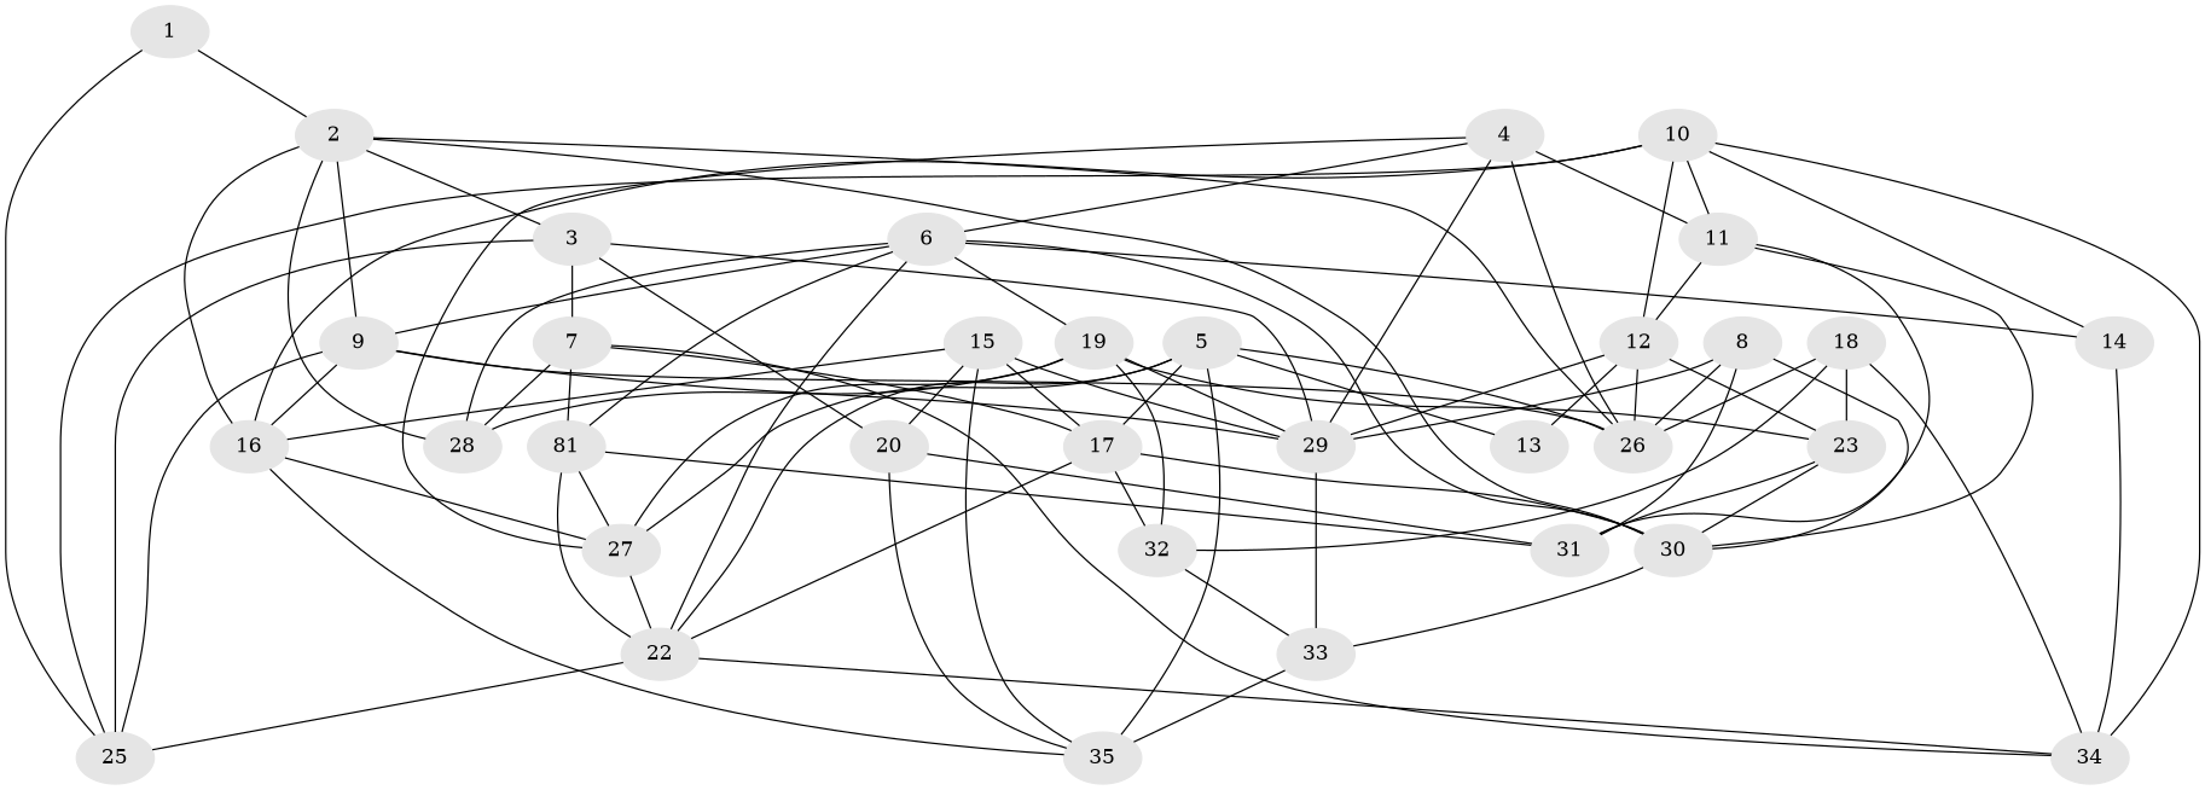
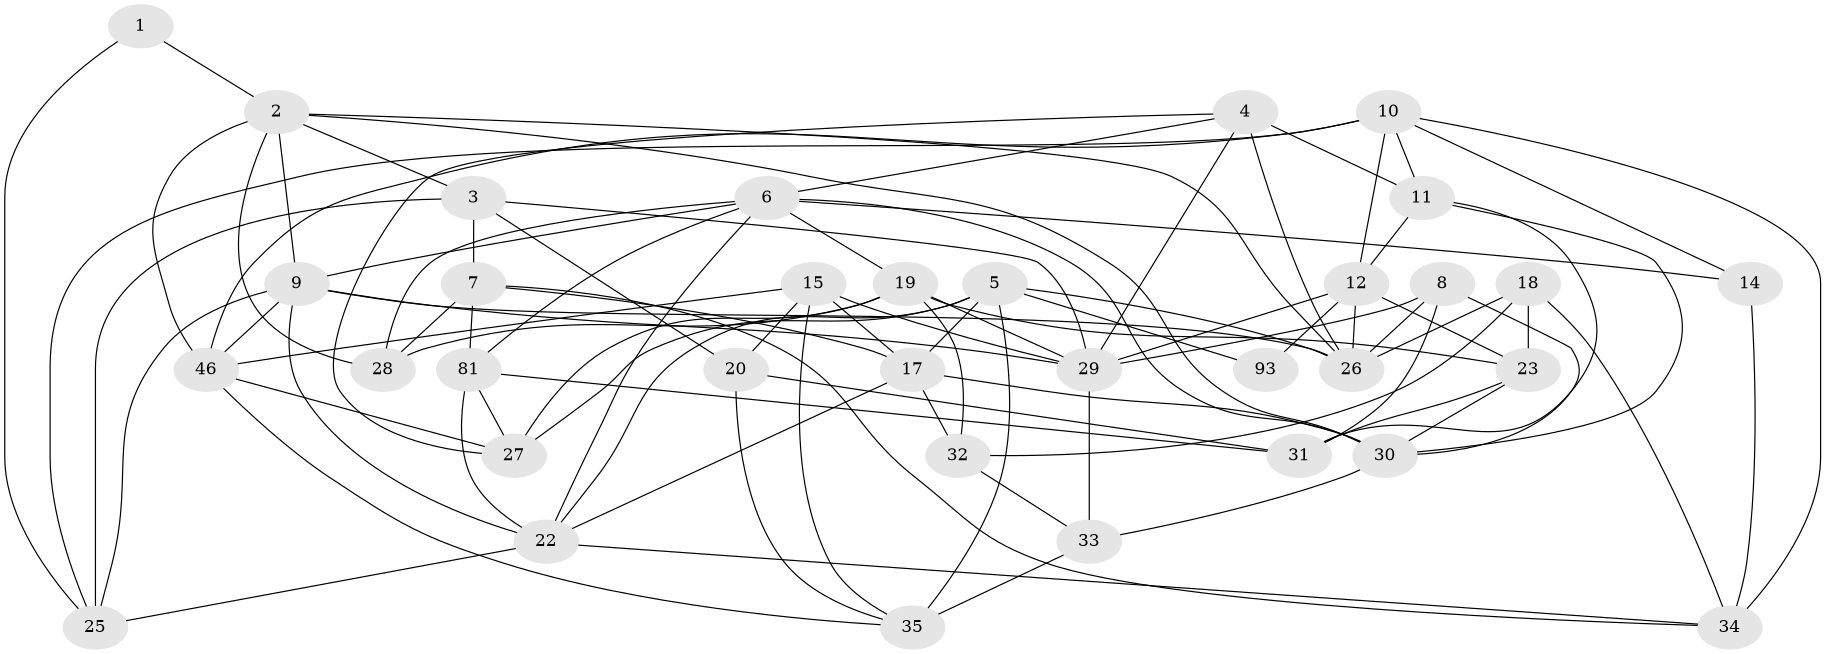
  graph {
    node [color=gray90 style=filled]
    edge [weight=1.0]
    1
    2
    25
    3
    9
-   16
+   16 [label=46]
    28
    30
    26
    7
    17
    n12 [label=81]
    34
    20
    29
    22
    27
    35
    18
    23
    32
    33
    31
    4
    6
    11
    14
    19
    12
    5
-   13
+   13 [label=93]
    8
    10
    15
    1 -- 2
    1 -- 25
    2 -- 3
    2 -- 9
    2 -- 16
    2 -- 28
    2 -- 30
    2 -- 26
    3 -- 25
    3 -- 7
    3 -- 20
    3 -- 29
    9 -- 25
    9 -- 16
    9 -- 26
    9 -- 29 [weight=2.0]
-   27 -- 22
+   9 -- 22
    16 -- 27 [weight=2.0]
    16 -- 35
    30 -- 33
    7 -- 28
    7 -- 17
    7 -- n12
    7 -- 34
    17 -- 30
    17 -- 22
    17 -- 32
    n12 -- 22
    n12 -- 27
    n12 -- 31
    20 -- 35
    20 -- 31
    29 -- 33
    22 -- 25
    22 -- 34
    18 -- 26
    18 -- 34
    18 -- 23
    18 -- 32
    23 -- 30
    23 -- 31
    32 -- 33
    33 -- 35 [weight=2.0]
    4 -- 26
    4 -- 29
    4 -- 27
    4 -- 6
    4 -- 11
    6 -- 9
    6 -- 28
    6 -- 30
    6 -- n12
    6 -- 22
    6 -- 14
    6 -- 19
    11 -- 30
    11 -- 31
    11 -- 12
    14 -- 34
    19 -- 28
    19 -- 29
    19 -- 27
    19 -- 23
    19 -- 32
    12 -- 26
    12 -- 29
    12 -- 23
    12 -- 13
    5 -- 26
    5 -- 17
    5 -- 22
    5 -- 27
    5 -- 35
    5 -- 13
    8 -- 30
    8 -- 26
    8 -- 29
    8 -- 31
    10 -- 25
    10 -- 16
    10 -- 34
    10 -- 11
    10 -- 14
    10 -- 12
    15 -- 16
    15 -- 17 [weight=2.0]
    15 -- 20
    15 -- 29
    15 -- 35
  }
